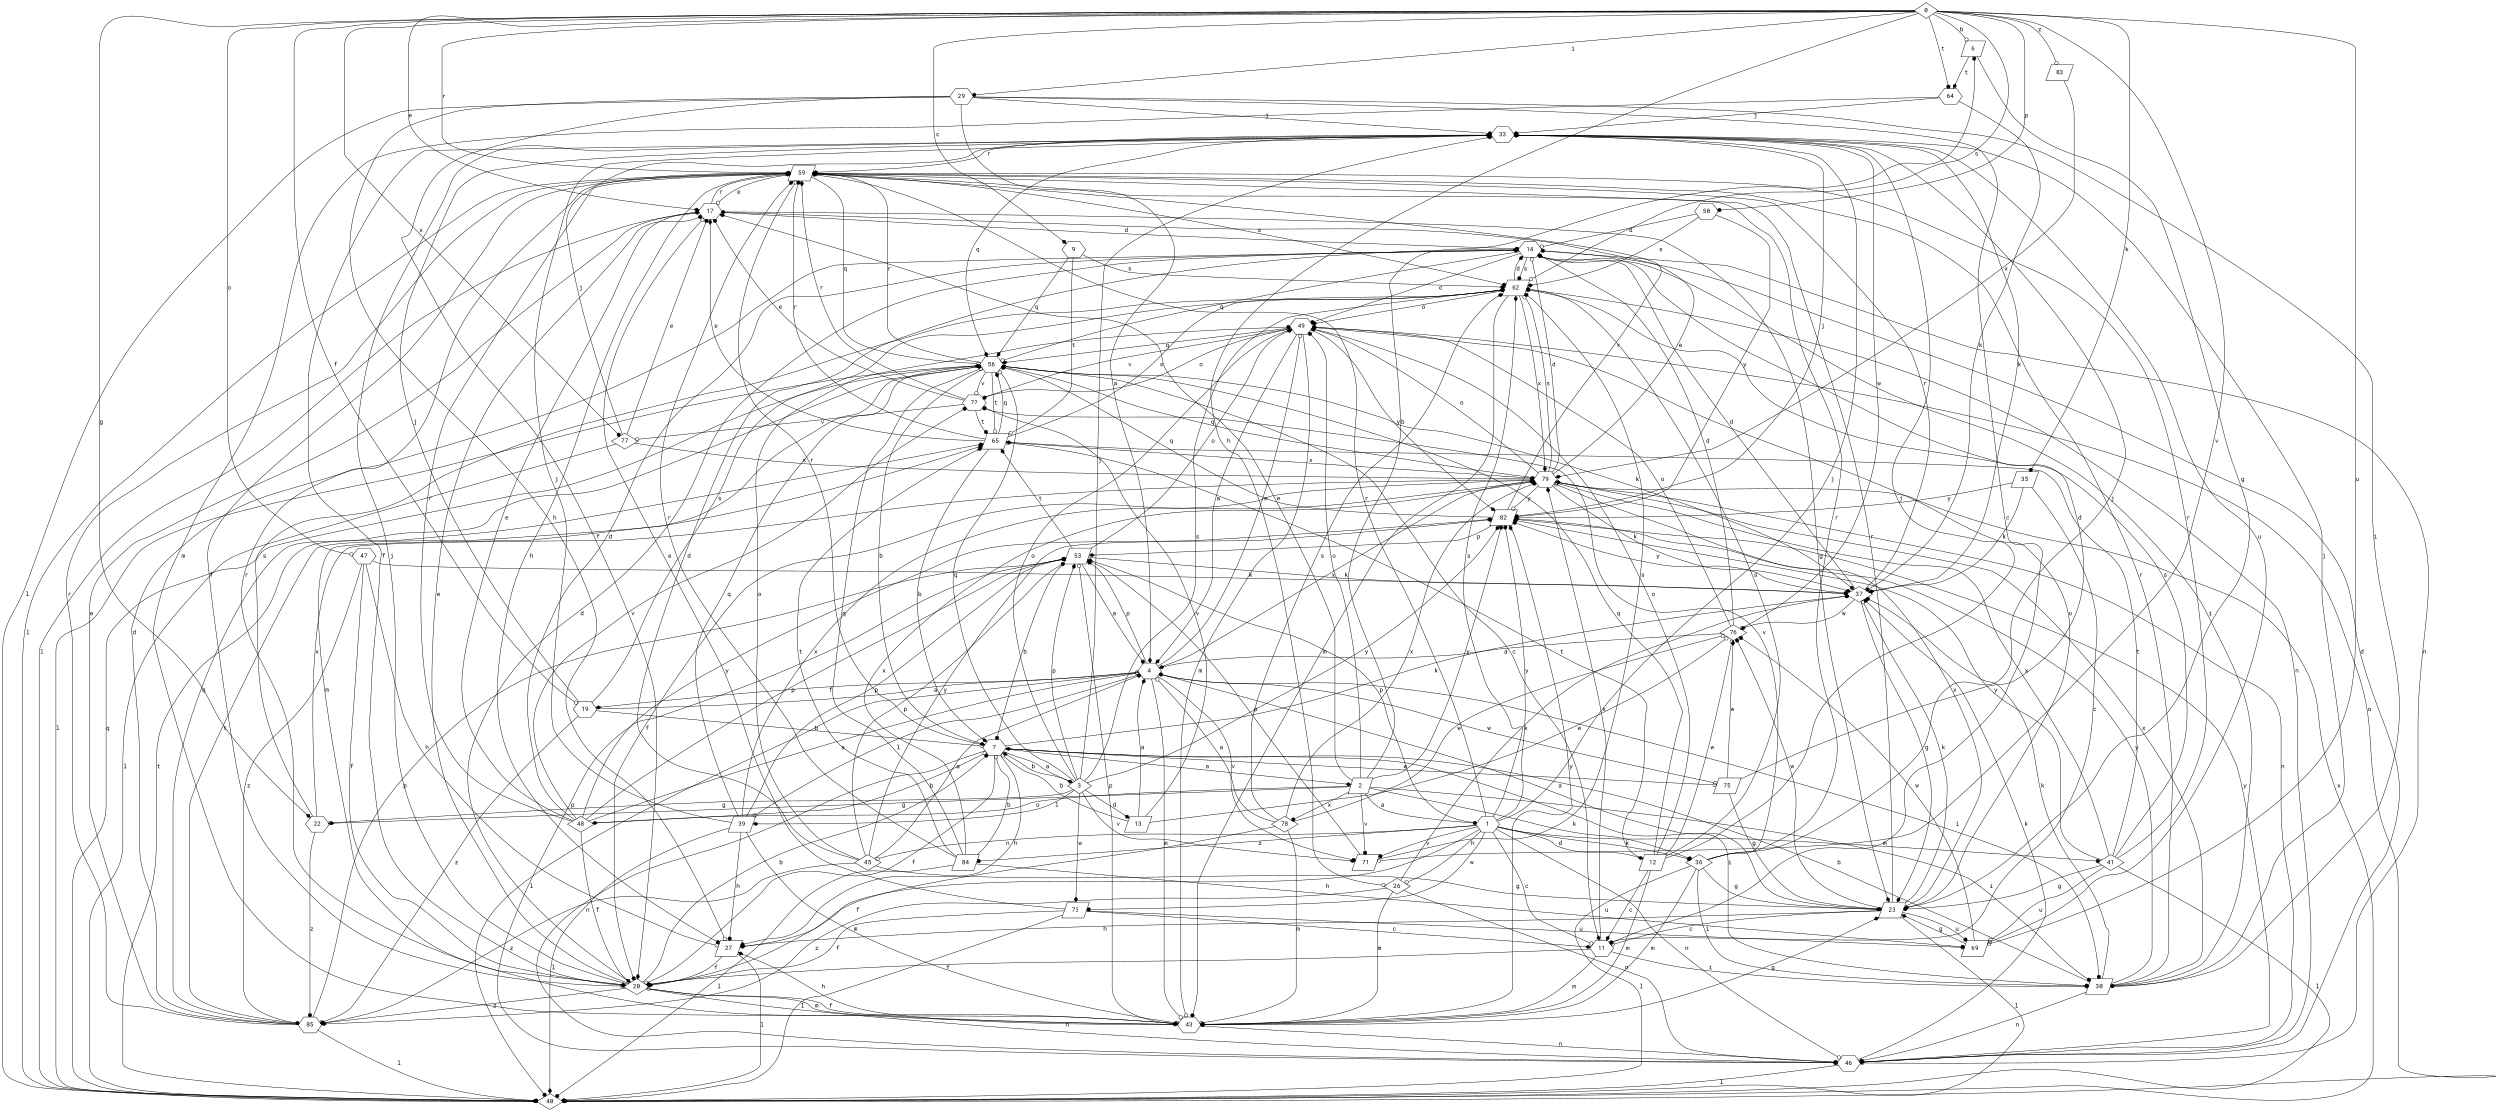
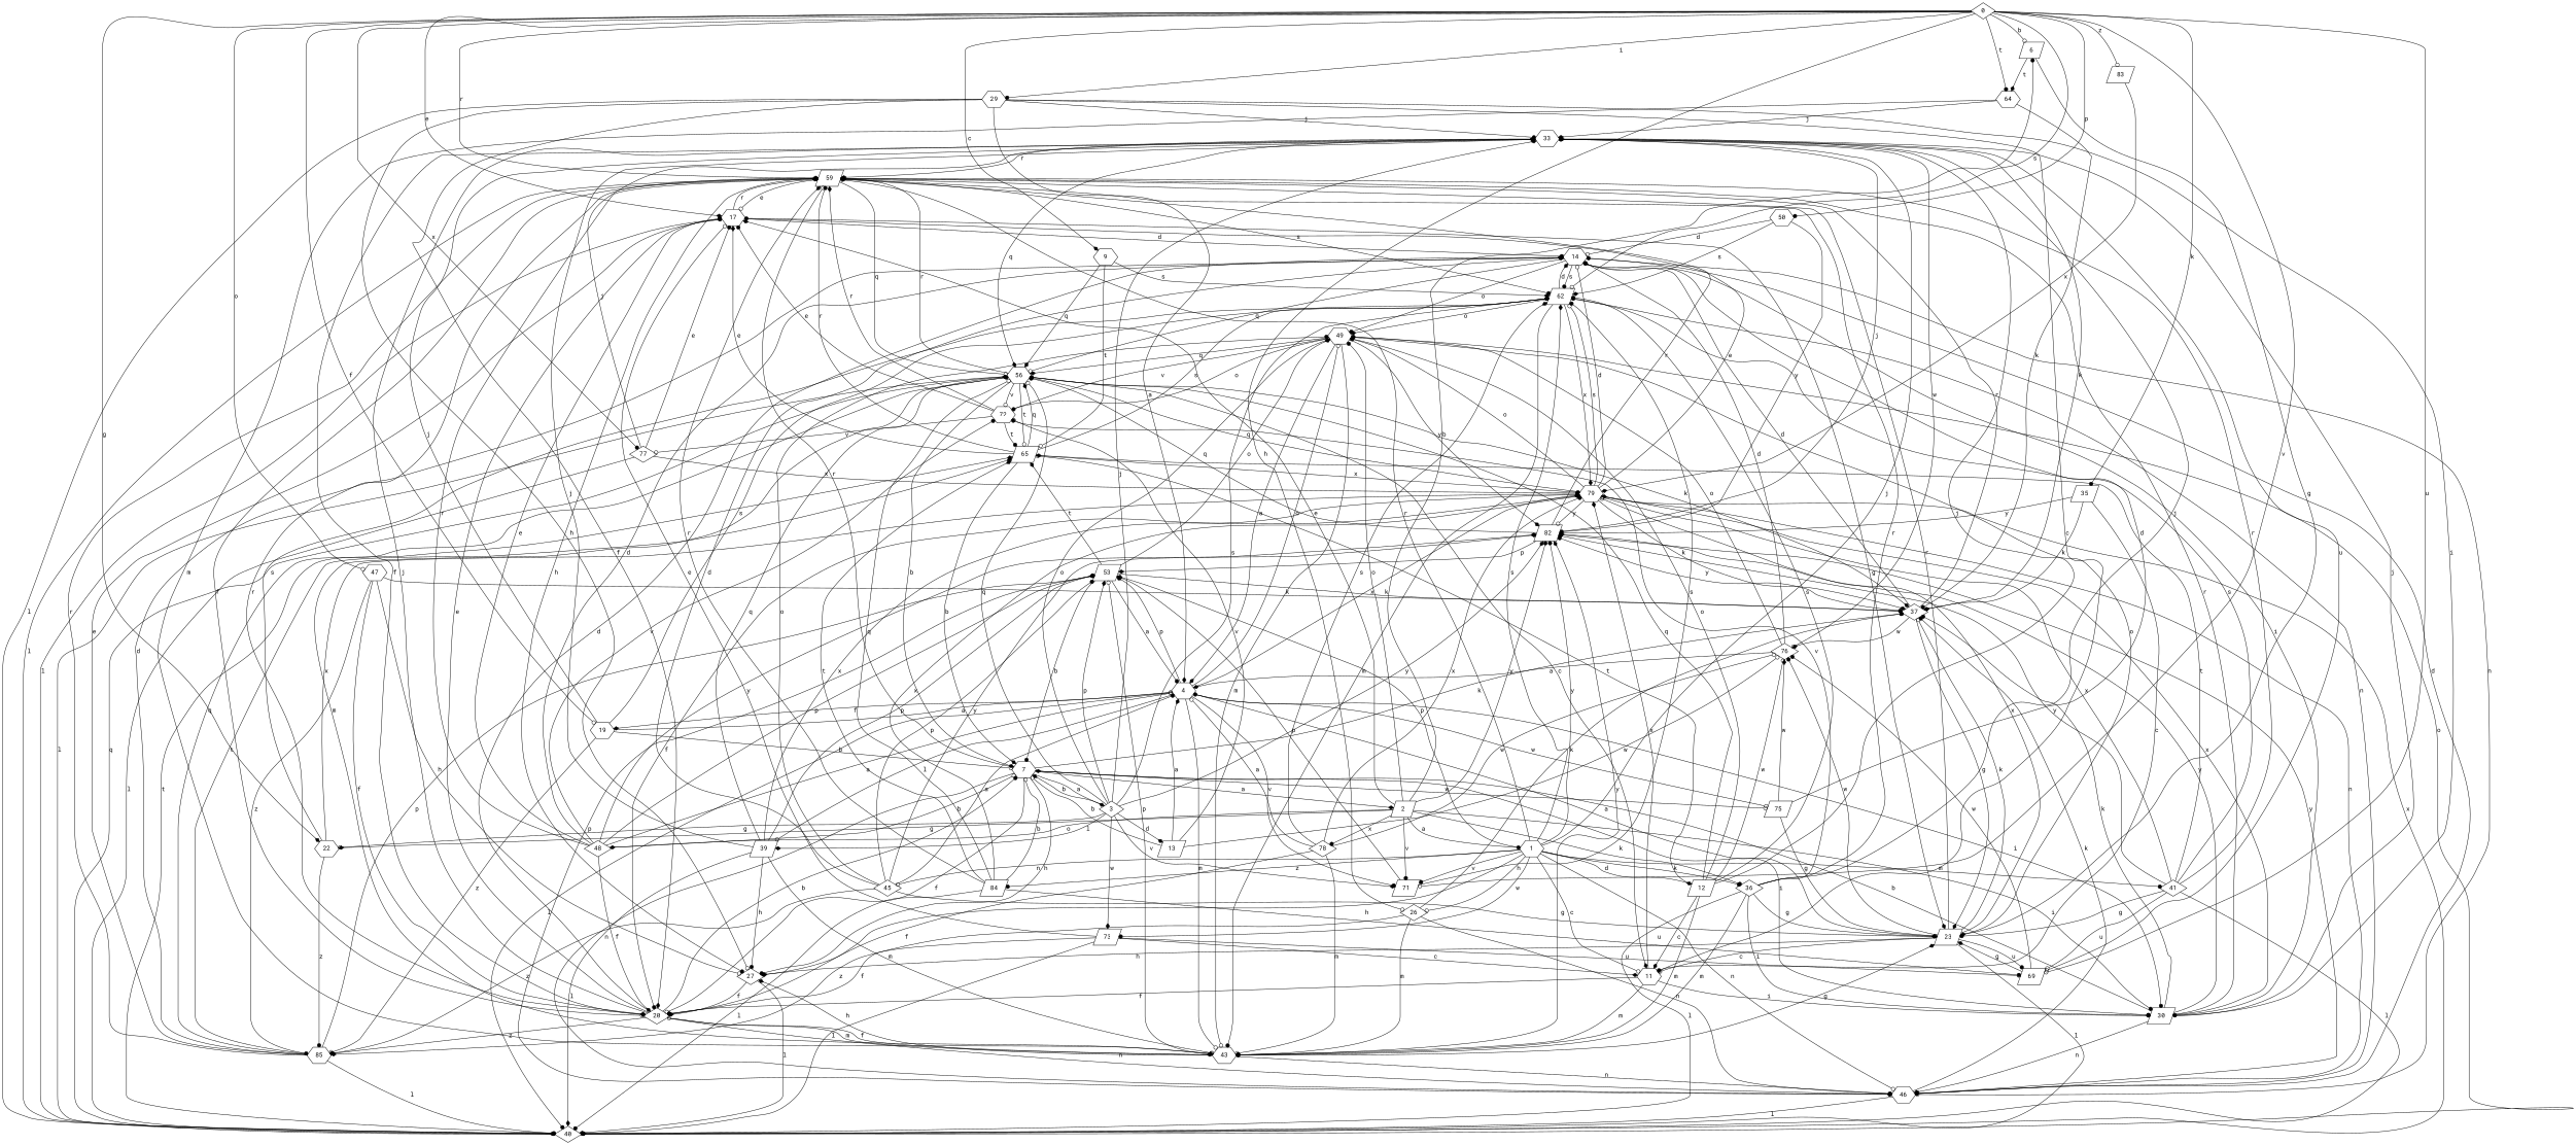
  strict digraph {
    fontname="Roboto Mono"
    node [fontname="Roboto Mono" shape=hexagon]
    edge [arrowhead=dot fontname="Roboto Mono"]
    0 [shape=diamond]
    6 [shape=parallelogram]
    9
    17
    19
    22
    26 [shape=diamond]
    29
    35 [shape=parallelogram]
    47
    50
    59 [shape=parallelogram]
    62 [shape=parallelogram]
    64
    69 [shape=parallelogram]
    71 [shape=parallelogram]
    77 [shape=diamond]
    83 [shape=parallelogram]
    23 [shape=parallelogram]
    56
    65 [shape=parallelogram]
    40 [shape=diamond]
    14
    33
    7
    4
    85
    79
    46
    43
    37 [shape=diamond]
    11
-   27 [shape=parallelogram]
+   27 [shape=diamond]
    30 [shape=parallelogram]
    20 [shape=diamond]
    82 [shape=parallelogram]
    49
    76 [shape=diamond]
    53 [shape=parallelogram]
    1
    12 [shape=parallelogram]
    36 [shape=diamond]
    41 [shape=diamond]
    45 [shape=diamond]
    73 [shape=parallelogram]
    84 [shape=parallelogram]
    72
    2 [shape=parallelogram]
    48 [shape=diamond]
    78 [shape=diamond]
    3 [shape=diamond]
    13 [shape=parallelogram]
    39 [shape=parallelogram]
    75 [shape=parallelogram]
    0 -> 6 [arrowhead=odot label=b]
    0 -> 9 [arrowhead=diamond label=c]
    0 -> 17 [arrowhead=diamond label=e]
    0 -> 19 [arrowhead=odot label=f]
    0 -> 22 [arrowhead=diamond label=g]
    0 -> 26 [arrowhead=odot label=h]
    0 -> 29 [label=i]
    0 -> 35 [label=k]
    0 -> 47 [arrowhead=odot label=o]
    0 -> 50 [label=p]
    0 -> 59 [arrowhead=diamond label=r]
    0 -> 62 [arrowhead=odot label=s]
    0 -> 64 [label=t]
    0 -> 69 [arrowhead=odot label=u]
    0 -> 71 [arrowhead=odot label=v]
    0 -> 77 [label=x]
    0 -> 83 [arrowhead=odot label=z]
    6 -> 64 [arrowhead=diamond label=t]
    6 -> 23 [arrowhead=diamond label=g]
    9 -> 62 [arrowhead=diamond label=s]
    9 -> 56 [arrowhead=diamond label=q]
    9 -> 65 [arrowhead=odot label=t]
    17 -> 59 [arrowhead=diamond label=r]
    17 -> 23 [arrowhead=diamond label=g]
    17 -> 40 [arrowhead=diamond label=l]
    17 -> 14 [label=d]
    19 -> 62 [arrowhead=odot label=s]
    19 -> 33 [arrowhead=diamond label=j]
    19 -> 7 [arrowhead=odot label=b]
    19 -> 4 [arrowhead=odot label=a]
    19 -> 85 [arrowhead=odot label=z]
    22 -> 62 [arrowhead=odot label=s]
    22 -> 85 [label=z]
    22 -> 79 [label=x]
    26 -> 85 [arrowhead=diamond label=z]
    26 -> 46 [label=n]
    26 -> 43 [arrowhead=odot label=m]
    26 -> 37 [label=k]
    29 -> 40 [arrowhead=odot label=l]
    29 -> 33 [label=j]
    29 -> 4 [arrowhead=diamond label=a]
    29 -> 11 [arrowhead=odot label=c]
    29 -> 27 [arrowhead=odot label=h]
    29 -> 30 [label=i]
    29 -> 20 [arrowhead=diamond label=f]
    35 -> 37 [arrowhead=diamond label=k]
    35 -> 11 [label=c]
    35 -> 82 [label=y]
    47 -> 85 [label=z]
    47 -> 37 [label=k]
    47 -> 27 [arrowhead=odot label=h]
    47 -> 20 [arrowhead=diamond label=f]
    50 -> 62 [arrowhead=diamond label=s]
    50 -> 14 [arrowhead=odot label=d]
    50 -> 82 [label=y]
    59 -> 17 [arrowhead=odot label=e]
    59 -> 62 [label=s]
    59 -> 56 [arrowhead=odot label=q]
    59 -> 40 [arrowhead=odot label=l]
    59 -> 27 [label=h]
    59 -> 20 [arrowhead=odot label=f]
    62 -> 14 [arrowhead=diamond label=d]
    62 -> 79 [arrowhead=diamond label=x]
    62 -> 46 [arrowhead=odot label=n]
    62 -> 43 [label=m]
    62 -> 49 [arrowhead=diamond label=o]
    64 -> 33 [arrowhead=diamond label=j]
    64 -> 43 [arrowhead=diamond label=m]
    64 -> 37 [label=k]
    69 -> 23 [arrowhead=diamond label=g]
    69 -> 76 [label=w]
    71 -> 62 [label=s]
    71 -> 53 [arrowhead=diamond label=p]
    77 -> 17 [label=e]
    77 -> 40 [label=l]
    77 -> 33 [arrowhead=diamond label=j]
    77 -> 79 [label=x]
    83 -> 79 [arrowhead=diamond label=x]
    23 -> 59 [arrowhead=odot label=r]
    23 -> 69 [label=u]
    23 -> 40 [label=l]
    23 -> 4 [label=a]
    23 -> 79 [arrowhead=odot label=x]
    23 -> 37 [arrowhead=odot label=k]
    23 -> 11 [arrowhead=odot label=c]
    23 -> 27 [label=h]
    23 -> 49 [arrowhead=odot label=o]
    23 -> 76 [label=w]
    56 -> 59 [arrowhead=diamond label=r]
    56 -> 65 [arrowhead=odot label=t]
    56 -> 40 [arrowhead=odot label=l]
    56 -> 7 [arrowhead=diamond label=b]
    56 -> 43 [arrowhead=odot label=m]
    56 -> 37 [arrowhead=diamond label=k]
    56 -> 11 [arrowhead=diamond label=c]
    56 -> 72 [arrowhead=odot label=v]
    65 -> 17 [arrowhead=diamond label=e]
    65 -> 59 [label=r]
    65 -> 62 [arrowhead=odot label=s]
    65 -> 56 [arrowhead=diamond label=q]
    65 -> 7 [arrowhead=diamond label=b]
    65 -> 79 [label=x]
    40 -> 56 [arrowhead=diamond label=q]
    40 -> 65 [arrowhead=diamond label=t]
    40 -> 79 [arrowhead=odot label=x]
    40 -> 49 [arrowhead=odot label=o]
    14 -> 62 [label=s]
    14 -> 56 [arrowhead=odot label=q]
    14 -> 46 [arrowhead=odot label=n]
    14 -> 30 [arrowhead=odot label=i]
    14 -> 49 [label=o]
    33 -> 59 [arrowhead=diamond label=r]
    33 -> 69 [arrowhead=odot label=u]
    33 -> 56 [arrowhead=diamond label=q]
    33 -> 37 [arrowhead=diamond label=k]
    33 -> 20 [label=f]
    33 -> 76 [arrowhead=odot label=w]
    7 -> 59 [arrowhead=odot label=r]
    7 -> 46 [label=n]
    7 -> 37 [label=k]
    7 -> 27 [label=h]
    7 -> 30 [label=i]
    7 -> 20 [arrowhead=odot label=f]
    7 -> 2 [arrowhead=diamond label=a]
    7 -> 3 [arrowhead=diamond label=a]
    7 -> 75 [arrowhead=odot label=w]
    4 -> 19 [arrowhead=diamond label=f]
    4 -> 71 [label=v]
    4 -> 40 [label=l]
    4 -> 79 [arrowhead=diamond label=x]
    4 -> 43 [arrowhead=odot label=m]
    4 -> 30 [label=i]
    4 -> 49 [arrowhead=odot label=o]
    4 -> 53 [arrowhead=diamond label=p]
    4 -> 39 [arrowhead=odot label=l]
    4 -> 75 [arrowhead=odot label=w]
    85 -> 17 [arrowhead=odot label=e]
    85 -> 59 [label=r]
    85 -> 56 [label=q]
    85 -> 65 [arrowhead=diamond label=t]
    85 -> 40 [label=l]
    85 -> 14 [arrowhead=diamond label=d]
    85 -> 53 [label=p]
    79 -> 17 [label=e]
    79 -> 62 [arrowhead=odot label=s]
    79 -> 56 [label=q]
    79 -> 14 [arrowhead=odot label=d]
    79 -> 46 [label=n]
    79 -> 37 [arrowhead=diamond label=k]
    79 -> 20 [label=f]
    79 -> 82 [arrowhead=odot label=y]
    79 -> 49 [arrowhead=odot label=o]
    46 -> 40 [arrowhead=diamond label=l]
    46 -> 14 [label=d]
    46 -> 37 [label=k]
    46 -> 82 [arrowhead=odot label=y]
    46 -> 53 [arrowhead=odot label=p]
    43 -> 23 [arrowhead=diamond label=g]
    43 -> 46 [arrowhead=odot label=n]
    43 -> 27 [arrowhead=diamond label=h]
    43 -> 20 [arrowhead=odot label=f]
    43 -> 82 [arrowhead=diamond label=y]
    43 -> 53 [arrowhead=odot label=p]
    37 -> 59 [arrowhead=odot label=r]
    37 -> 23 [arrowhead=diamond label=g]
    37 -> 14 [label=d]
    37 -> 82 [label=y]
    37 -> 76 [arrowhead=diamond label=w]
    11 -> 79 [arrowhead=diamond label=x]
    11 -> 43 [label=m]
    11 -> 30 [arrowhead=odot label=i]
    11 -> 20 [label=f]
    27 -> 40 [arrowhead=diamond label=l]
    27 -> 20 [arrowhead=diamond label=f]
    30 -> 59 [arrowhead=diamond label=r]
    30 -> 33 [arrowhead=odot label=j]
    30 -> 7 [arrowhead=diamond label=b]
    30 -> 79 [arrowhead=diamond label=x]
    30 -> 46 [arrowhead=diamond label=n]
    30 -> 37 [label=k]
    30 -> 82 [arrowhead=diamond label=y]
    20 -> 17 [label=e]
    20 -> 59 [arrowhead=odot label=r]
    20 -> 14 [arrowhead=diamond label=d]
    20 -> 33 [arrowhead=diamond label=j]
    20 -> 7 [label=b]
    20 -> 85 [arrowhead=diamond label=z]
    20 -> 46 [label=n]
    20 -> 43 [arrowhead=diamond label=m]
    82 -> 59 [arrowhead=diamond label=r]
    82 -> 56 [label=q]
    82 -> 33 [label=j]
    82 -> 53 [arrowhead=diamond label=p]
    49 -> 56 [arrowhead=diamond label=q]
    49 -> 4 [arrowhead=diamond label=a]
    49 -> 43 [arrowhead=odot label=m]
    49 -> 82 [arrowhead=diamond label=y]
    49 -> 72 [label=v]
    76 -> 14 [arrowhead=odot label=d]
    76 -> 4 [arrowhead=diamond label=a]
    76 -> 49 [label=o]
    53 -> 65 [arrowhead=diamond label=t]
    53 -> 7 [label=b]
    53 -> 4 [label=a]
    53 -> 37 [label=k]
    53 -> 49 [arrowhead=diamond label=o]
    1 -> 26 [arrowhead=odot label=h]
    1 -> 59 [arrowhead=odot label=r]
    1 -> 62 [arrowhead=diamond label=s]
    1 -> 71 [label=v]
    1 -> 33 [arrowhead=odot label=j]
    1 -> 46 [arrowhead=odot label=n]
    1 -> 11 [arrowhead=odot label=c]
    1 -> 27 [arrowhead=diamond label=h]
    1 -> 82 [label=y]
    1 -> 53 [arrowhead=diamond label=p]
    1 -> 12 [arrowhead=diamond label=d]
    1 -> 36 [label=k]
    1 -> 41 [label=m]
    1 -> 45 [arrowhead=odot label=n]
    1 -> 73 [label=w]
    1 -> 84 [label=z]
    12 -> 62 [label=s]
    12 -> 56 [label=q]
    12 -> 65 [arrowhead=odot label=t]
    12 -> 33 [arrowhead=diamond label=j]
    12 -> 43 [label=m]
    12 -> 11 [arrowhead=diamond label=c]
    12 -> 49 [label=o]
    12 -> 76 [arrowhead=odot label=w]
    36 -> 59 [arrowhead=diamond label=r]
    36 -> 23 [arrowhead=diamond label=g]
    36 -> 40 [arrowhead=odot label=l]
    36 -> 33 [arrowhead=odot label=j]
    36 -> 43 [label=m]
    36 -> 30 [label=i]
    36 -> 72 [label=v]
    41 -> 59 [label=r]
    41 -> 62 [label=s]
    41 -> 69 [arrowhead=odot label=u]
    41 -> 23 [label=g]
    41 -> 65 [arrowhead=diamond label=t]
    41 -> 40 [label=l]
    41 -> 79 [arrowhead=odot label=x]
    41 -> 82 [label=y]
    45 -> 23 [arrowhead=diamond label=g]
    45 -> 14 [arrowhead=diamond label=d]
    45 -> 4 [label=a]
    45 -> 85 [label=z]
    45 -> 82 [label=y]
    45 -> 49 [label=o]
    45 -> 53 [label=p]
    73 -> 17 [arrowhead=odot label=e]
    73 -> 69 [arrowhead=odot label=u]
    73 -> 40 [arrowhead=diamond label=l]
    73 -> 11 [arrowhead=diamond label=c]
    73 -> 20 [label=f]
    84 -> 59 [arrowhead=diamond label=r]
    84 -> 69 [label=u]
    84 -> 56 [arrowhead=odot label=q]
    84 -> 65 [arrowhead=diamond label=t]
    84 -> 40 [label=l]
    84 -> 7 [arrowhead=odot label=b]
    84 -> 79 [arrowhead=diamond label=x]
    72 -> 17 [label=e]
    72 -> 59 [arrowhead=diamond label=r]
    72 -> 77 [arrowhead=odot label=v]
    72 -> 65 [label=t]
    72 -> 49 [arrowhead=odot label=o]
    2 -> 6 [label=b]
    2 -> 17 [arrowhead=diamond label=e]
    2 -> 22 [arrowhead=diamond label=g]
    2 -> 71 [label=v]
    2 -> 30 [label=i]
    2 -> 82 [label=y]
    2 -> 49 [label=o]
    2 -> 1 [label=a]
    2 -> 36 [label=k]
    2 -> 48 [arrowhead=diamond label=o]
    2 -> 78 [label=x]
    48 -> 17 [label=e]
    48 -> 59 [label=r]
    48 -> 14 [arrowhead=odot label=d]
    48 -> 7 [arrowhead=odot label=b]
    48 -> 4 [arrowhead=odot label=a]
    48 -> 20 [arrowhead=diamond label=f]
    48 -> 82 [arrowhead=diamond label=y]
    48 -> 53 [arrowhead=diamond label=p]
    48 -> 72 [label=v]
    78 -> 62 [arrowhead=diamond label=s]
    78 -> 4 [arrowhead=odot label=a]
    78 -> 79 [label=x]
    78 -> 43 [arrowhead=odot label=m]
    78 -> 20 [arrowhead=odot label=f]
    78 -> 76 [arrowhead=odot label=w]
    3 -> 22 [arrowhead=odot label=g]
    3 -> 62 [label=s]
    3 -> 71 [arrowhead=diamond label=v]
    3 -> 56 [arrowhead=odot label=q]
    3 -> 33 [arrowhead=diamond label=j]
    3 -> 7 [arrowhead=diamond label=b]
    3 -> 82 [arrowhead=diamond label=y]
    3 -> 49 [arrowhead=diamond label=o]
    3 -> 53 [arrowhead=diamond label=p]
    3 -> 73 [arrowhead=diamond label=w]
    3 -> 13 [arrowhead=diamond label=d]
    3 -> 39 [arrowhead=diamond label=l]
    13 -> 7 [arrowhead=odot label=b]
    13 -> 4 [arrowhead=diamond label=a]
    13 -> 76 [arrowhead=odot label=w]
    13 -> 72 [arrowhead=odot label=v]
    39 -> 56 [arrowhead=diamond label=q]
    39 -> 40 [arrowhead=diamond label=l]
    39 -> 33 [label=j]
    39 -> 79 [arrowhead=odot label=x]
    39 -> 43 [arrowhead=odot label=m]
    39 -> 27 [label=h]
    39 -> 53 [label=p]
    75 -> 23 [arrowhead=odot label=g]
    75 -> 14 [arrowhead=diamond label=d]
    75 -> 76 [arrowhead=diamond label=w]
  }
